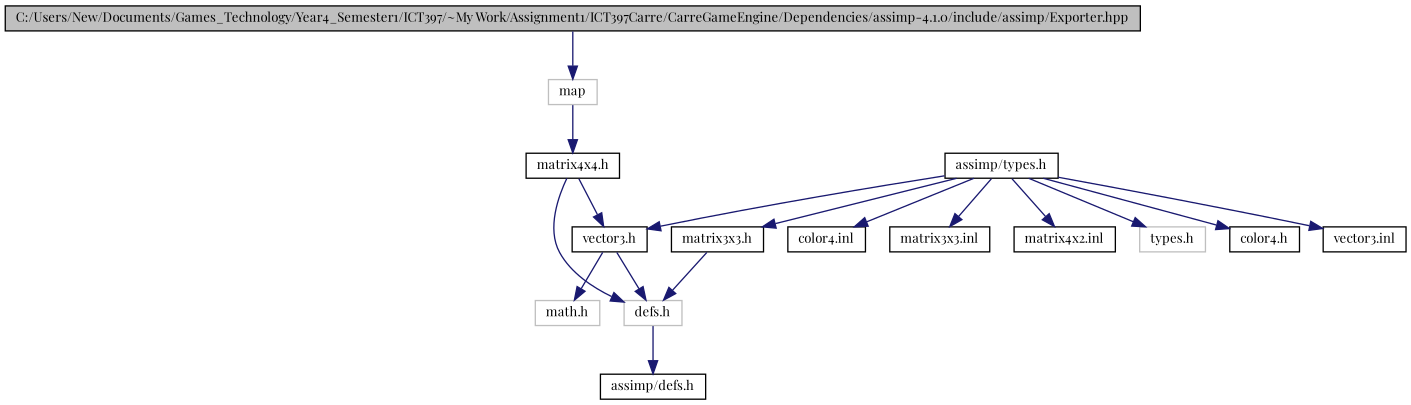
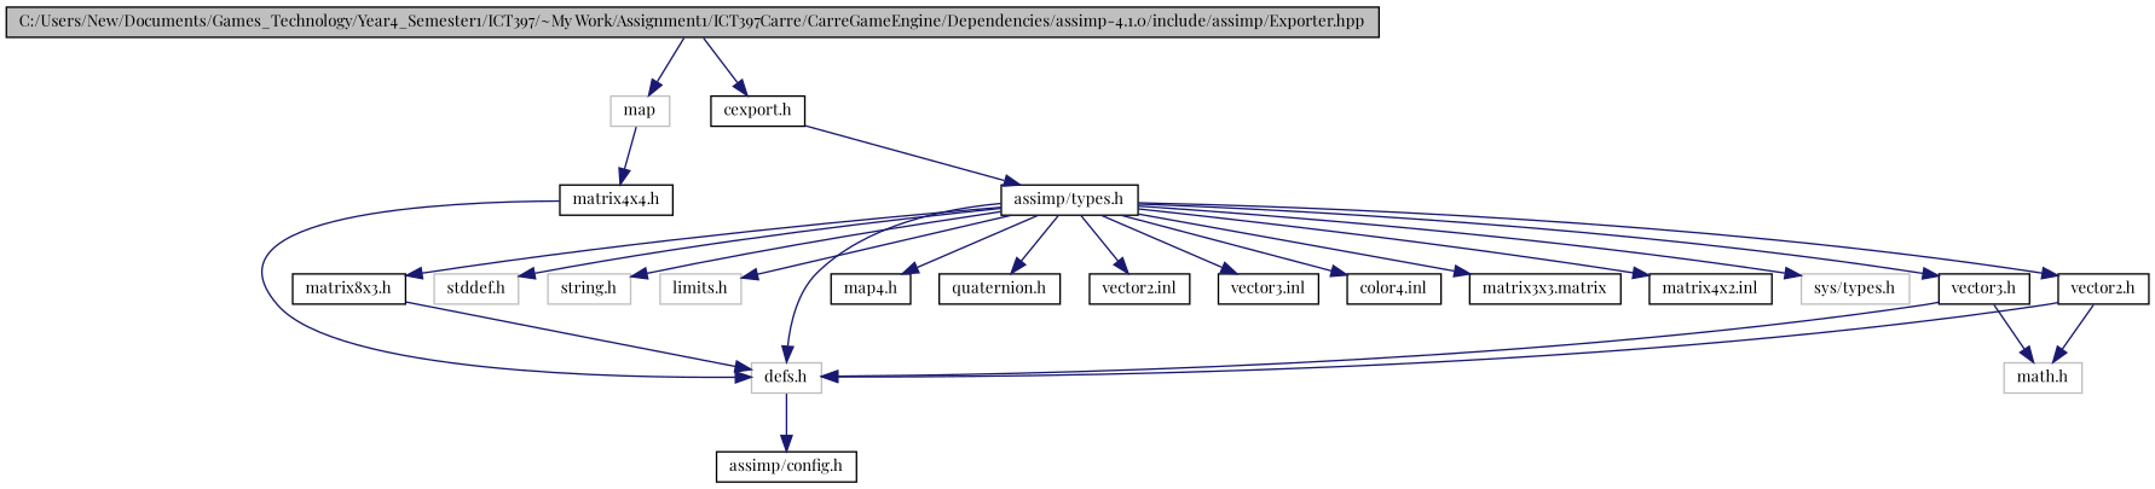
  digraph {
    fontname="Playfair Display"
    node [color=black fontname="Playfair Display" fontsize=10 shape=record]
    edge [color=midnightblue fontname="Playfair Display" fontsize=10 labelfontname=FreeSans labelfontsize=10 style=solid]
    n1 [fillcolor=grey75 fontcolor=black height=0.2 label="C:/Users/New/Documents/Games_Technology/Year4_Semester1/ICT397/~My Work/Assignment1/ICT397Carre/CarreGameEngine/Dependencies/assimp-4.1.0/include/assimp/Exporter.hpp" style=filled width=0.4]
+   n2 [height=0.2 label="cexport.h" width=0.4]
    n3 [color=grey75 height=0.2 label=map width=0.4]
    n4 [height=0.2 label="assimp/types.h" width=0.4]
    n5 [height=0.2 label="matrix4x4.h" width=0.4]
-   n8 [color=grey75 height=0.2 label="types.h" width=0.4]
+   n6 [color=grey75 height=0.2 label="sys/types.h" width=0.4]
+   n7 [color=grey75 height=0.2 label="stddef.h" width=0.4]
+   n8 [color=grey75 height=0.2 label="string.h" width=0.4]
+   n9 [color=grey75 height=0.2 label="limits.h" width=0.4]
    n10 [color=grey75 height=0.2 label="defs.h" width=0.4]
    n11 [height=0.2 label="vector3.h" width=0.4]
-   n13 [height=0.2 label="color4.h" width=0.4]
-   n14 [height=0.2 label="matrix3x3.h" width=0.4]
+   n12 [height=0.2 label="vector2.h" width=0.4]
+   n13 [height=0.2 label="map4.h" width=0.4]
+   n14 [height=0.2 label="matrix8x3.h" width=0.4]
+   n15 [height=0.2 label="quaternion.h" width=0.4]
+   n16 [height=0.2 label="vector2.inl" width=0.4]
    n17 [height=0.2 label="vector3.inl" width=0.4]
    n18 [height=0.2 label="color4.inl" width=0.4]
-   n19 [height=0.2 label="matrix3x3.inl" width=0.4]
+   n19 [height=0.2 label="matrix3x3.matrix" width=0.4]
    n20 [height=0.2 label="matrix4x2.inl" width=0.4]
-   n21 [height=0.2 label="assimp/defs.h" width=0.4]
+   n21 [height=0.2 label="assimp/config.h" width=0.4]
    n22 [color=grey75 height=0.2 label="math.h" width=0.4]
+   n1 -> n2
    n1 -> n3
+   n2 -> n4
    n3 -> n5
+   n4 -> n6
+   n4 -> n7
    n4 -> n8
+   n4 -> n9
+   n4 -> n10
    n4 -> n11
+   n4 -> n12
    n4 -> n13
    n4 -> n14
+   n4 -> n15
+   n4 -> n16
    n4 -> n17
    n4 -> n18
    n4 -> n19
    n4 -> n20
    n5 -> n10
-   n5 -> n11
    n10 -> n21
    n11 -> n10
    n11 -> n22
+   n12 -> n10
+   n12 -> n22
    n14 -> n10
  }
